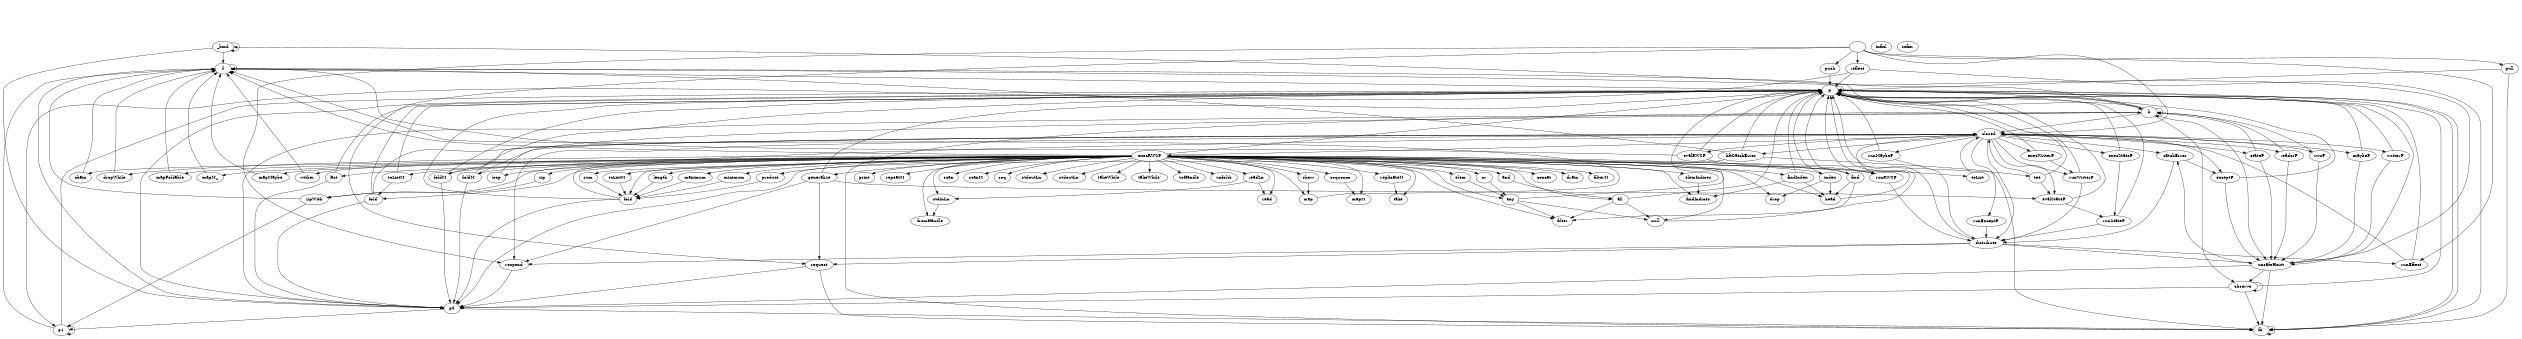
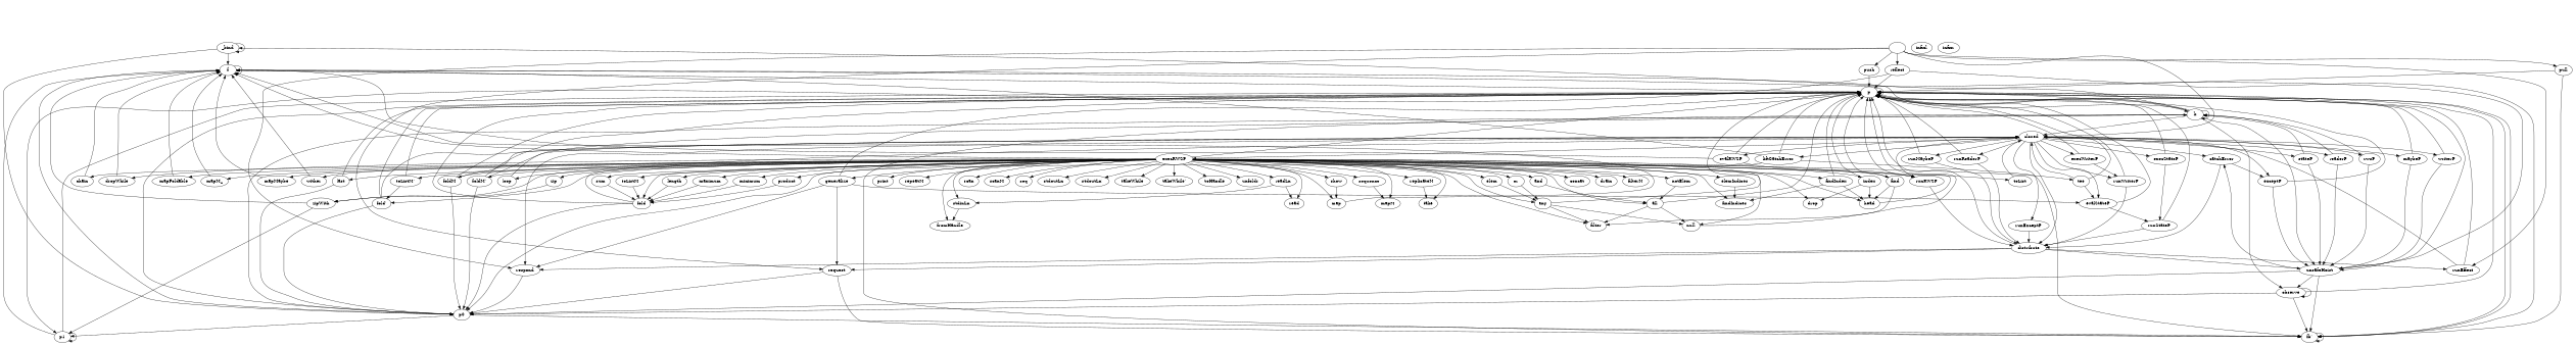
  strict digraph {
    node [style=solid]
    _bind
    f
    p0
    p
    "fb\'"
    p1
    all
    filter
    null
    k
    and
    any
    catchError
    distribute
    exceptP
    request
    respond
    runEffect
    unsafeHoist
    chain
    closed
    evalRWSP
    evalStateP
    execRWSP
    execStateP
    execWriterP
    liftCatchError
    maybeP
    readerP
    runExceptP
    runMaybeP
    runRWSP
+   runReaderP
    runWriterP
    rwsP
    stateP
    writerP
    runStateP
    concat
    drain
    drop
    dropWhile
    elem
    elemIndices
    findIndices
    filterM
    find
    findIndex
    fold
    foldM
    "foldM\'"
    "fold\'"
    fromHandle
    generalize
    head
    index
    last
    length
    loop
    map
    mapFoldable
    mapM
    mapM_
    mapMaybe
    maximum
    minimum
+   notElem
    or
    print
    product
    read
    readLn
    repeatM
    replicateM
    scan
    scanM
    seq
    sequence
    show
    stdinLn
    stdoutLn
    "stdoutLn\'"
    sum
    take
    takeWhile
    "takeWhile\'"
    tee
    toHandle
    toList
    toListM
    "toListM\'"
    unfoldr
    wither
    zip
    zipWith
    observe
    infixl
    infixr
    pull
    push
    reflect
    "" [style=""]
    _bind -> _bind
    _bind -> f
    _bind -> p0
    f -> f
    f -> p
    p0 -> f
    p0 -> p
    p0 -> "fb\'"
    p0 -> p1
    p -> p
    p -> "fb\'"
    p -> k
    "fb\'" -> p
    "fb\'" -> "fb\'"
    p1 -> f
    p1 -> p
    p1 -> p1
    all -> p
    all -> filter
    all -> null
    null -> p
    k -> _bind
    k -> f
    k -> p0
    k -> p
    k -> "fb\'"
    k -> k
    k -> unsafeHoist
    k -> closed
    k -> observe
    and -> all
    any -> p
    any -> filter
    any -> null
    catchError -> distribute
    catchError -> exceptP
    distribute -> p
    distribute -> request
    distribute -> respond
    distribute -> runEffect
    distribute -> unsafeHoist
    exceptP -> p
    exceptP -> unsafeHoist
    request -> p0
    request -> "fb\'"
    respond -> p0
    runEffect -> p
    runEffect -> closed
    unsafeHoist -> f
    unsafeHoist -> p0
    unsafeHoist -> p
    unsafeHoist -> "fb\'"
    unsafeHoist -> catchError
    unsafeHoist -> observe
    chain -> f
    closed -> catchError
    closed -> distribute
    closed -> exceptP
    closed -> respond
    closed -> evalRWSP
    closed -> evalStateP
    closed -> execRWSP
    closed -> execStateP
    closed -> execWriterP
    closed -> liftCatchError
    closed -> maybeP
    closed -> readerP
    closed -> runExceptP
    closed -> runMaybeP
    closed -> runRWSP
+   closed -> runReaderP
    closed -> runWriterP
    closed -> rwsP
    closed -> stateP
    closed -> writerP
    evalRWSP -> f
    evalRWSP -> p
    evalRWSP -> runRWSP
    evalStateP -> p
    evalStateP -> runStateP
    execRWSP -> f
    execRWSP -> p
    execRWSP -> all
    execRWSP -> filter
    execRWSP -> null
    execRWSP -> and
    execRWSP -> any
    execRWSP -> chain
    execRWSP -> runRWSP
    execRWSP -> concat
    execRWSP -> drain
    execRWSP -> drop
    execRWSP -> dropWhile
    execRWSP -> elem
    execRWSP -> elemIndices
    execRWSP -> findIndices
    execRWSP -> filterM
    execRWSP -> find
    execRWSP -> findIndex
    execRWSP -> fold
    execRWSP -> foldM
    execRWSP -> "foldM\'"
    execRWSP -> "fold\'"
    execRWSP -> fromHandle
    execRWSP -> generalize
    execRWSP -> head
    execRWSP -> index
    execRWSP -> last
    execRWSP -> length
    execRWSP -> loop
    execRWSP -> map
    execRWSP -> mapFoldable
    execRWSP -> mapM
    execRWSP -> mapM_
    execRWSP -> mapMaybe
    execRWSP -> maximum
    execRWSP -> minimum
+   execRWSP -> notElem
    execRWSP -> or
    execRWSP -> print
    execRWSP -> product
    execRWSP -> read
    execRWSP -> readLn
    execRWSP -> repeatM
    execRWSP -> replicateM
    execRWSP -> scan
    execRWSP -> scanM
    execRWSP -> seq
    execRWSP -> sequence
    execRWSP -> show
    execRWSP -> stdinLn
    execRWSP -> stdoutLn
    execRWSP -> "stdoutLn\'"
    execRWSP -> sum
    execRWSP -> take
    execRWSP -> takeWhile
    execRWSP -> "takeWhile\'"
    execRWSP -> tee
    execRWSP -> toHandle
    execRWSP -> toList
    execRWSP -> toListM
    execRWSP -> "toListM\'"
    execRWSP -> unfoldr
    execRWSP -> wither
    execRWSP -> zip
    execRWSP -> zipWith
    execStateP -> p
    execStateP -> runStateP
    execWriterP -> p
    execWriterP -> runWriterP
    liftCatchError -> f
    liftCatchError -> p0
    liftCatchError -> p
    liftCatchError -> "fb\'"
    maybeP -> p
    maybeP -> unsafeHoist
    readerP -> k
    readerP -> unsafeHoist
    runExceptP -> distribute
    runMaybeP -> p
    runMaybeP -> distribute
    runRWSP -> distribute
+   runReaderP -> p
+   runReaderP -> distribute
    runWriterP -> p
    runWriterP -> distribute
    rwsP -> k
    rwsP -> unsafeHoist
    stateP -> k
    stateP -> unsafeHoist
    writerP -> p
    writerP -> unsafeHoist
    runStateP -> p
    runStateP -> distribute
    dropWhile -> f
    elem -> any
    elemIndices -> findIndices
    find -> p
    find -> filter
    find -> head
    findIndex -> p
    findIndex -> findIndices
    findIndex -> head
    fold -> p0
    fold -> p
    fold -> closed
    foldM -> p0
    foldM -> p
    foldM -> closed
    "foldM\'" -> p0
    "foldM\'" -> p
    "foldM\'" -> closed
    "fold\'" -> p0
    "fold\'" -> p
    "fold\'" -> closed
    generalize -> p
    generalize -> request
    generalize -> respond
    generalize -> evalStateP
    head -> p
    index -> p
    index -> drop
    index -> head
    last -> p0
    last -> p
    length -> fold
    loop -> k
    map -> f
    mapFoldable -> f
    mapM_ -> f
    mapMaybe -> f
    maximum -> fold
    minimum -> fold
+   notElem -> all
    or -> any
    product -> fold
    readLn -> read
    readLn -> stdinLn
    replicateM -> take
    sequence -> mapM
    show -> map
    stdinLn -> fromHandle
    sum -> fold
    tee -> p
    tee -> closed
    tee -> evalStateP
    toList -> closed
    toListM -> fold
    "toListM\'" -> p
    "toListM\'" -> "fold\'"
    wither -> f
    zip -> zipWith
    zipWith -> f
    zipWith -> p1
    observe -> p0
    observe -> p
    observe -> "fb\'"
    observe -> observe
    pull -> p
    pull -> "fb\'"
    push -> p
    reflect -> p
    reflect -> "fb\'"
    reflect -> p1
    "" -> request
    "" -> respond
    "" -> runEffect
    "" -> closed
    "" -> pull
    "" -> push
    "" -> reflect
  }
